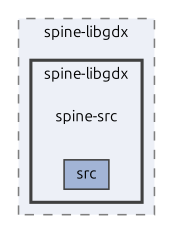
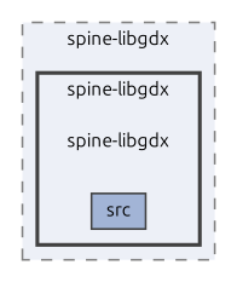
  digraph {
    compound=true
    rankdir=LR
    fontname=Ubuntu
    node [fontname=Ubuntu fontsize=10]
-   n1 [height=0.2 label="spine-src" shape=plaintext width=0.4]
+   n1 [height=0.2 label="spine-libgdx" shape=plaintext width=0.4]
    n2 [color=grey25 fillcolor="#a2b4d6" height=0.2 label=src shape=box style=filled width=0.4]
    subgraph cluster_1 {
      bgcolor="#edf0f7"
      fontsize=10
      label="spine-libgdx"
      pencolor=grey50
      style="filled,dashed"
      subgraph cluster_2 {
        bgcolor="#edf0f7"
        fontsize=10
        pencolor=grey25
        style="filled,bold"
        n1
        n2
      }
    }
  }
